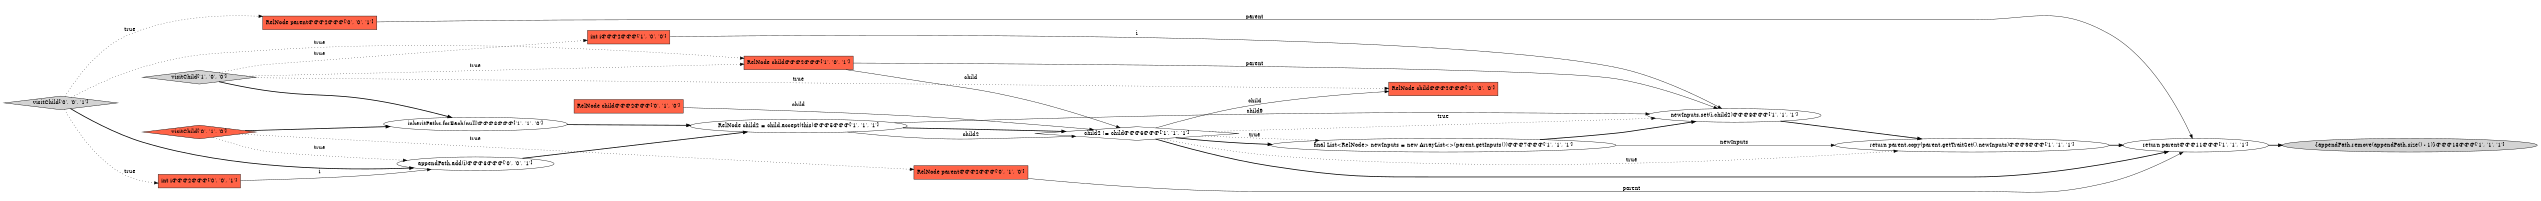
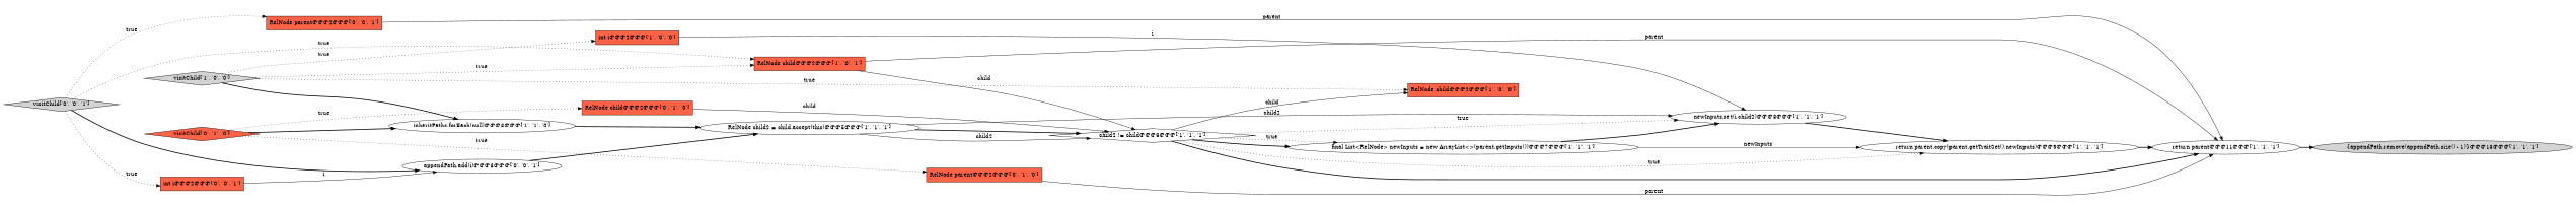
  digraph {
    rankdir=LR
    node [fillcolor=tomato shape=ellipse style=filled]
    edge [style=bold]
    n1 [fillcolor=lightgray label="visitChild['0', '0', '1']" shape=diamond]
    n2 [label="RelNode child@@@2@@@['1', '0', '1']" shape=box]
    n3 [label="RelNode parent@@@2@@@['0', '0', '1']" shape=box]
    n4 [fillcolor=white label="appendPath.add(i)@@@3@@@['0', '0', '1']"]
    n5 [label="int i@@@2@@@['0', '0', '1']" shape=box]
    n6 [fillcolor=white label="return parent@@@11@@@['1', '1', '1']"]
    n7 [fillcolor=white label="child2 != child@@@6@@@['1', '1', '1']" shape=diamond]
    n8 [fillcolor=white label="RelNode child2 = child.accept(this)@@@5@@@['1', '1', '1']"]
    n9 [fillcolor=lightgray label="{appendPath.remove(appendPath.size() - 1)}@@@13@@@['1', '1', '1']"]
    n10 [label="RelNode child@@@2@@@['1', '0', '0']" shape=box]
    n11 [fillcolor=white label="newInputs.set(i,child2)@@@8@@@['1', '1', '1']"]
    n12 [fillcolor=white label="final List<RelNode> newInputs = new ArrayList<>(parent.getInputs())@@@7@@@['1', '1', '1']"]
    n13 [fillcolor=white label="return parent.copy(parent.getTraitSet(),newInputs)@@@9@@@['1', '1', '1']"]
    n14 [fillcolor=lightgray label="visitChild['1', '0', '0']" shape=diamond]
    n15 [fillcolor=white label="inheritPaths.forEach(null)@@@3@@@['1', '1', '0']"]
    n16 [label="int i@@@2@@@['1', '0', '0']" shape=box]
    n17 [label="visitChild['0', '1', '0']" shape=diamond]
    n18 [label="RelNode parent@@@2@@@['0', '1', '0']" shape=box]
    n19 [label="RelNode child@@@2@@@['0', '1', '0']" shape=box]
    n1 -> n2 [label=true style=dotted]
    n1 -> n3 [label=true style=dotted]
    n1 -> n4
    n1 -> n5 [label=true style=dotted]
-   n2 -> n11 [label=parent style=solid]
+   n2 -> n6 [label=parent style=solid]
    n2 -> n7 [label=child style=solid]
    n3 -> n6 [label=parent style=solid]
    n4 -> n8
    n5 -> n4 [label=i style=solid]
    n6 -> n9
    n7 -> n6
    n7 -> n10 [label=child style=solid]
    n7 -> n11 [label=true style=dotted]
    n7 -> n12
    n7 -> n12 [label=true style=dotted]
    n7 -> n13 [label=true style=dotted]
    n8 -> n7
    n8 -> n7 [label=child2 style=solid]
-   n8 -> n11 [label=child9 style=solid]
+   n8 -> n11 [label=child2 style=solid]
    n11 -> n13
    n12 -> n11
    n12 -> n13 [label=newInputs style=solid]
    n13 -> n6
    n14 -> n2 [label=true style=dotted]
    n14 -> n10 [label=true style=dotted]
    n14 -> n15
    n14 -> n16 [label=true style=dotted]
    n15 -> n8
    n16 -> n11 [label=i style=solid]
    n17 -> n15
    n17 -> n18 [label=true style=dotted]
-   n17 -> n4 [label=true style=dotted]
+   n17 -> n19 [label=true style=dotted]
    n18 -> n6 [label=parent style=solid]
    n19 -> n7 [label=child style=solid]
  }
